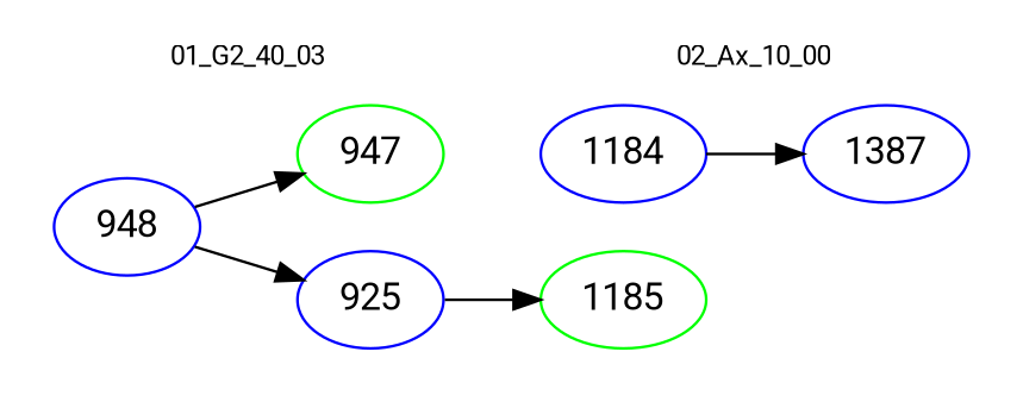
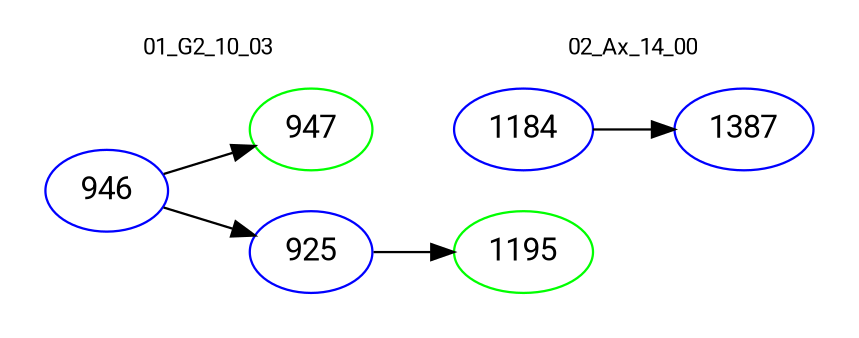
  digraph {
    fontname=Roboto
    rankdir=LR
    node [color=blue fontname=Roboto]
    edge [color=black fontname=Roboto]
    n1 [label=1184]
    n2 [label=1387]
-   n3 [color=green label=1185]
-   n4 [label=948]
+   n3 [color=green label=1195]
+   n4 [label=946]
    n5 [label=925]
    n6 [color=green label=947]
    subgraph cluster_1 {
      color=white
      fontsize=10
-     label="02_Ax_10_00"
+     label="02_Ax_14_00"
      n1
      n2
      n3
    }
    subgraph cluster_2 {
      color=white
      fontsize=10
-     label="01_G2_40_03"
+     label="01_G2_10_03"
      n4
      n5
      n6
    }
    n1 -> n2
    n4 -> n5
    n4 -> n6
    n5 -> n3
  }
